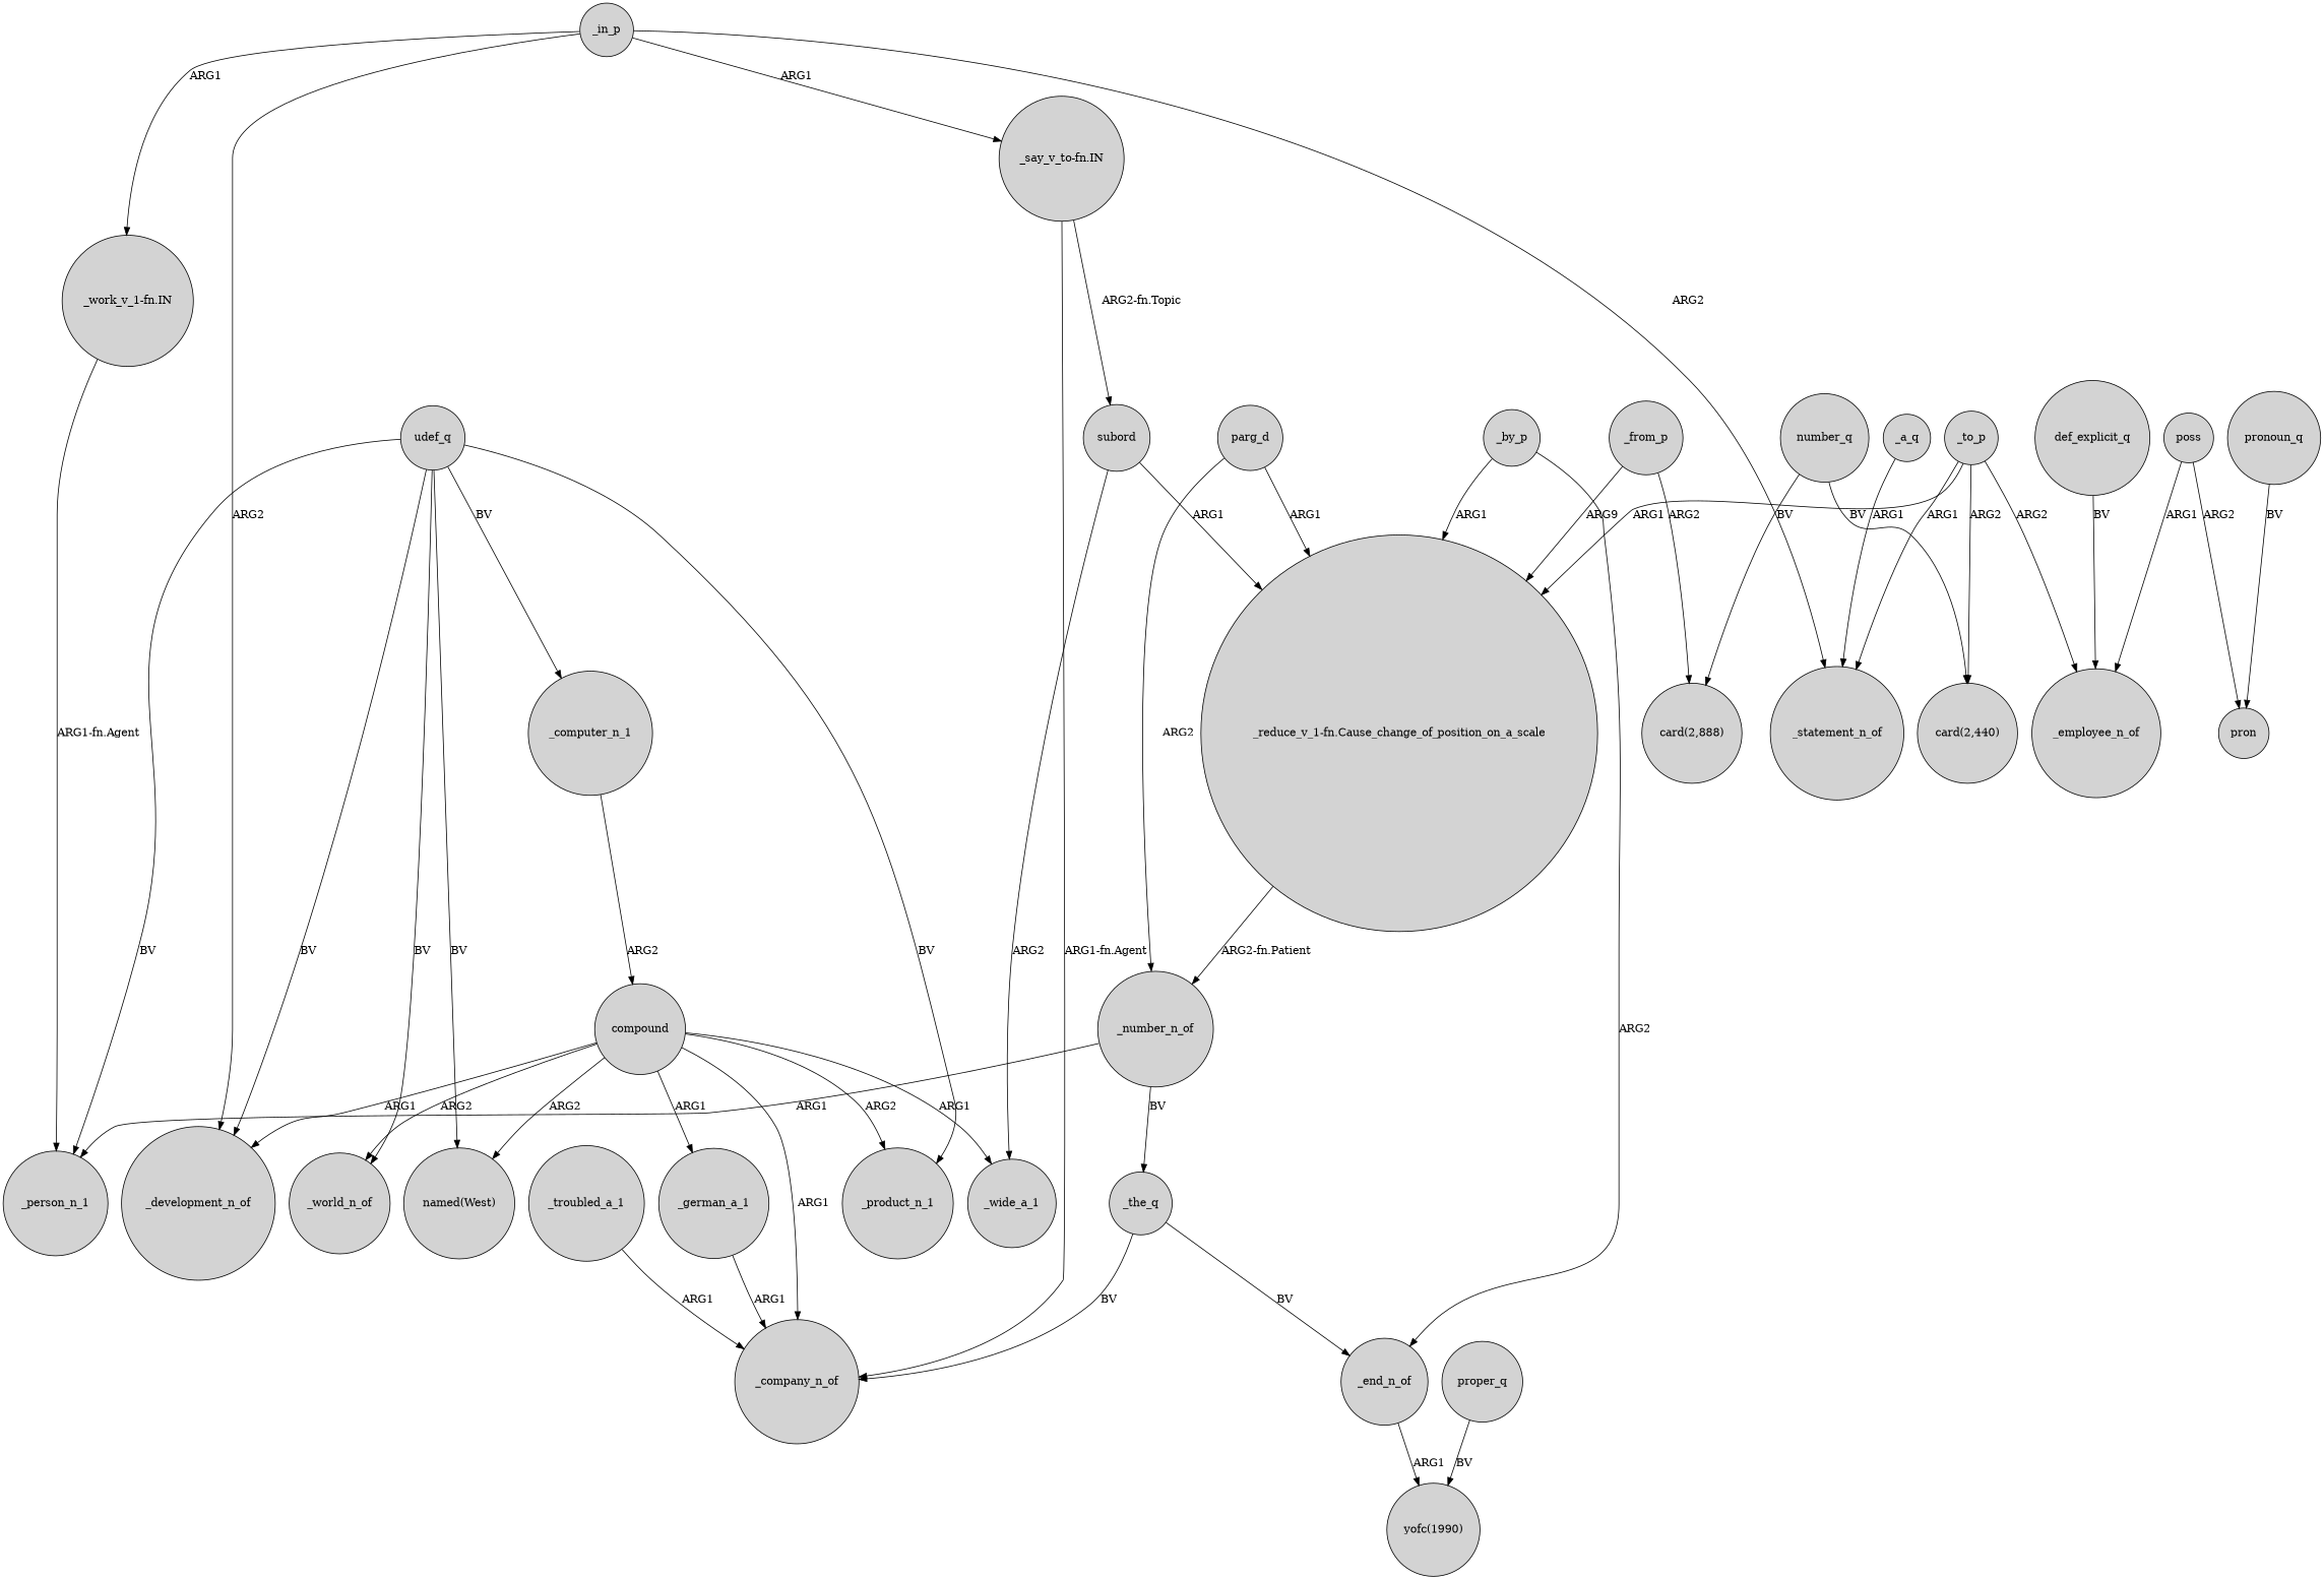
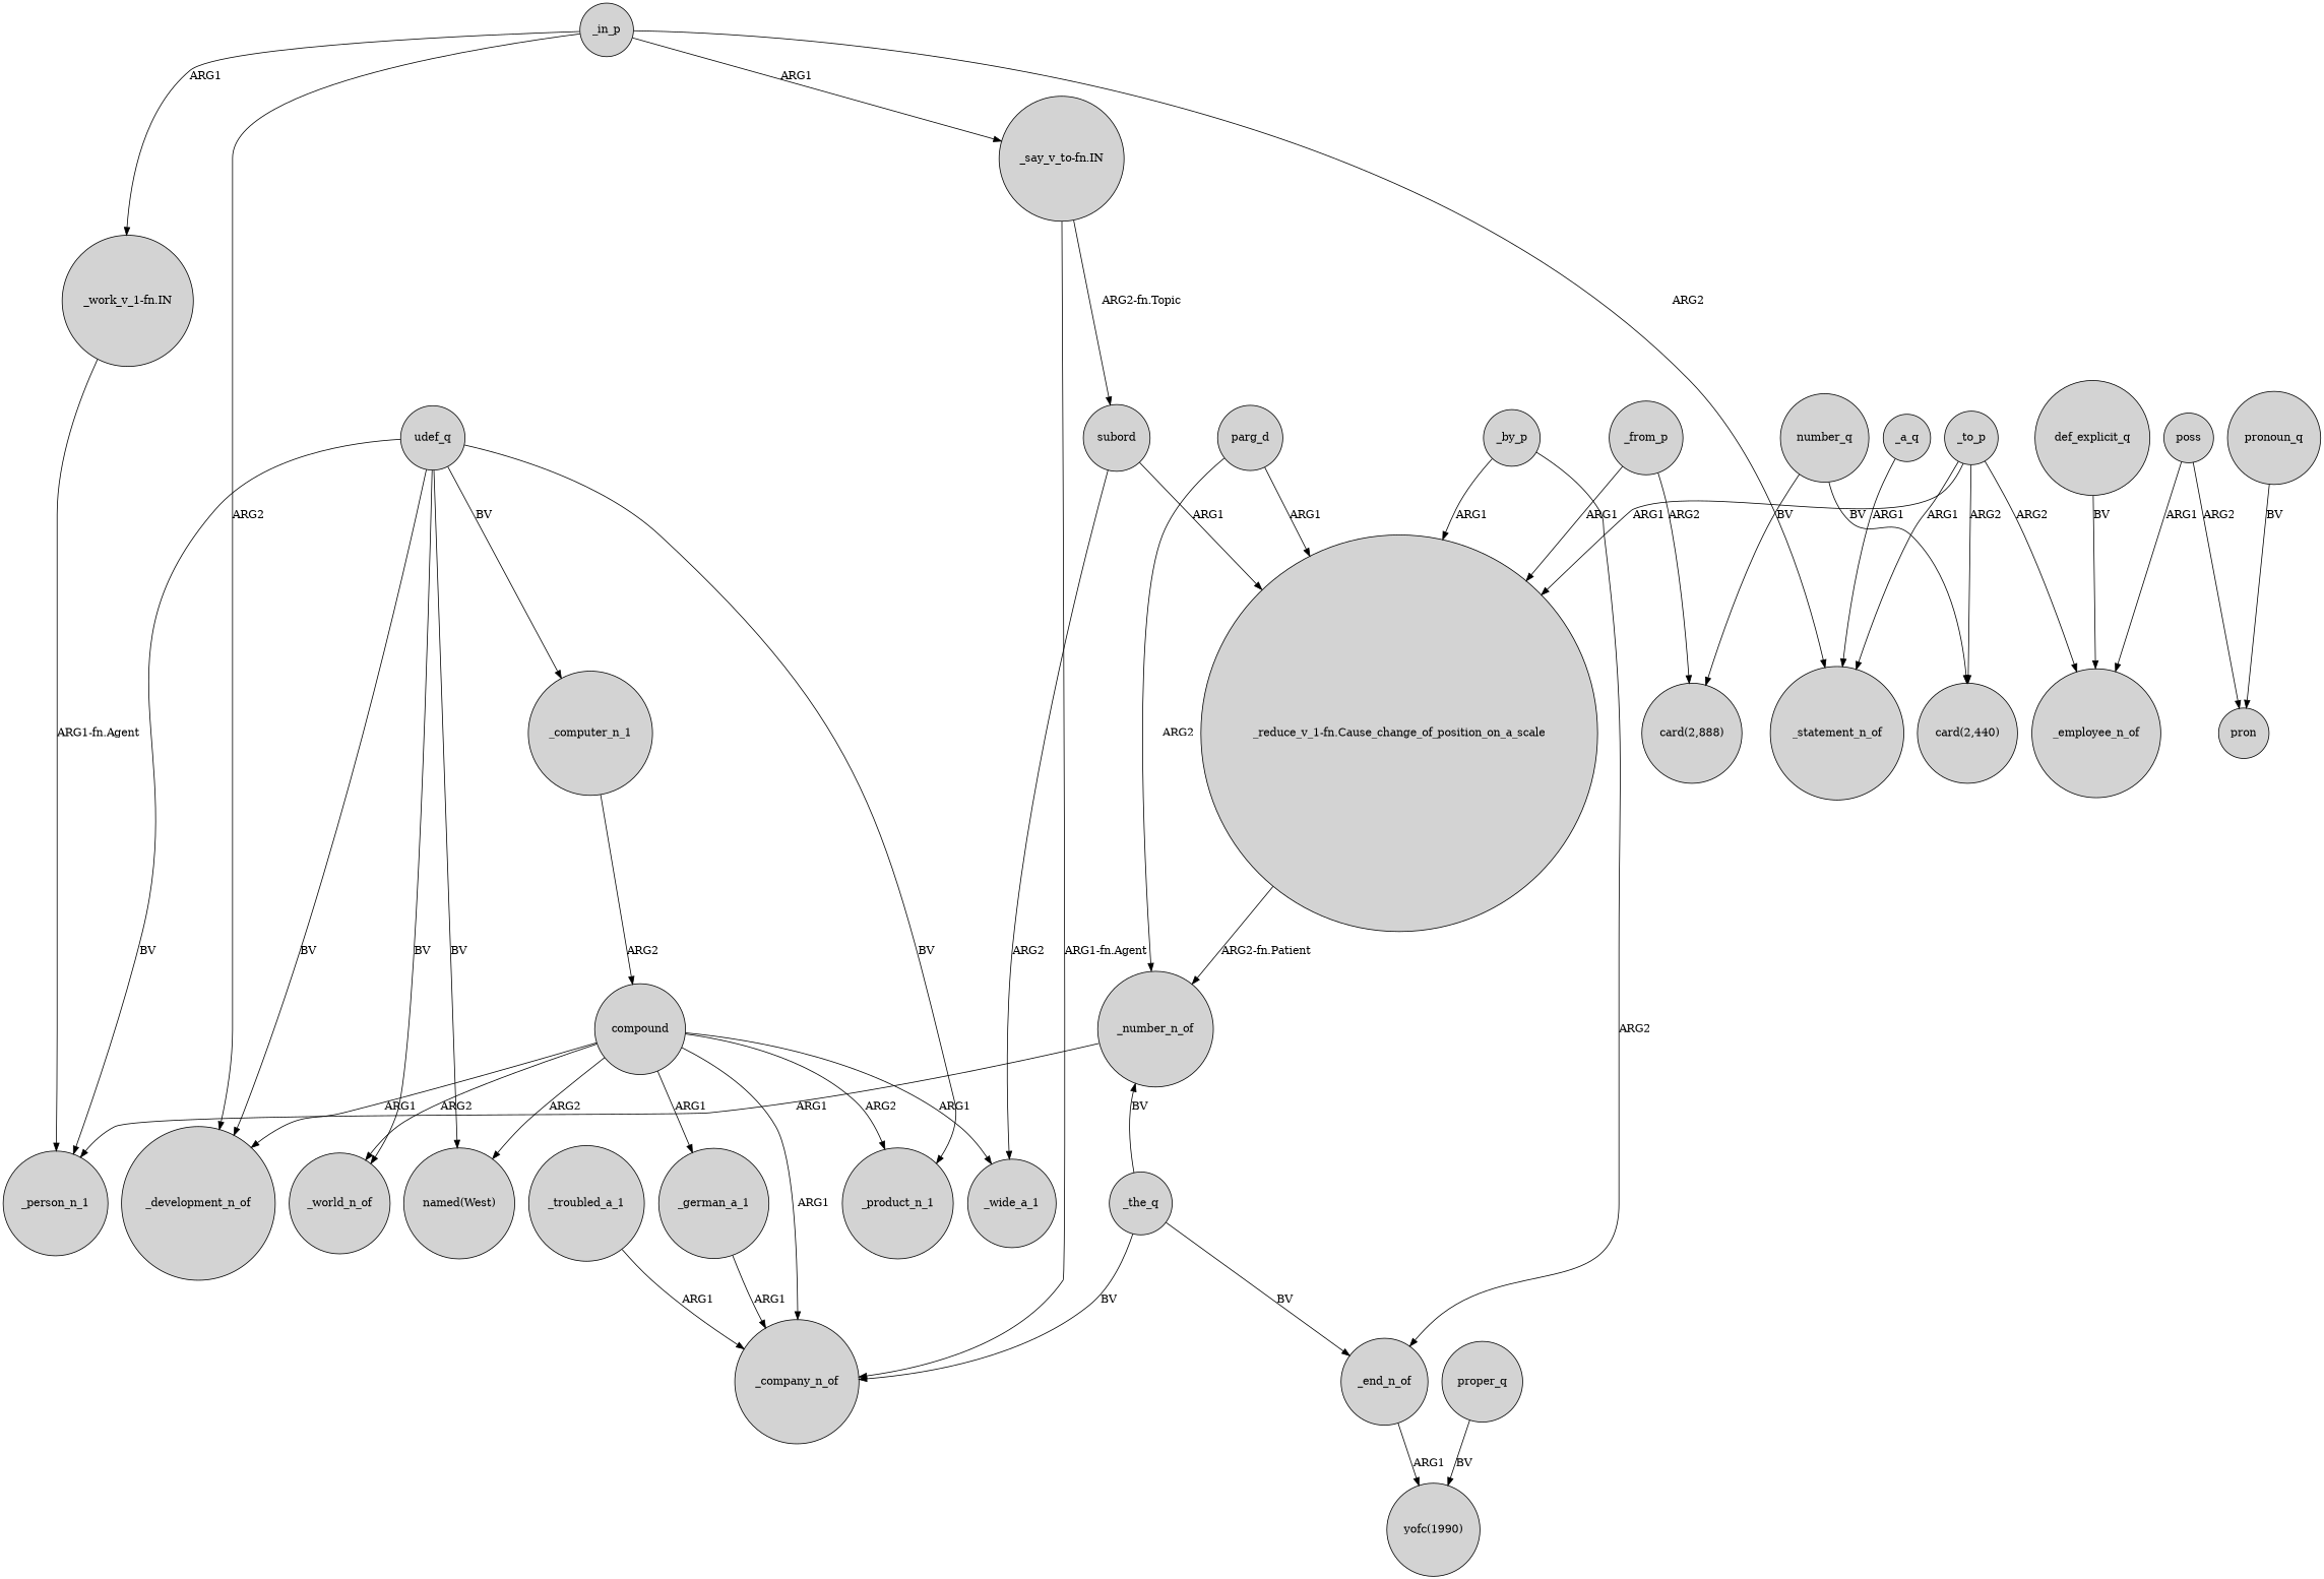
  digraph {
    node [shape=circle style=filled]
    _by_p
    "_reduce_v_1-fn.Cause_change_of_position_on_a_scale"
    _end_n_of
    _number_n_of
    "yofc(1990)"
    _person_n_1
    compound
    "named(West)"
    _world_n_of
    _product_n_1
    _development_n_of
    _company_n_of
    _wide_a_1
    _german_a_1
    _computer_n_1
    poss
    pron
    _employee_n_of
    _in_p
    "_say_v_to-fn.IN"
    _statement_n_of
    "_work_v_1-fn.IN"
    subord
    _from_p
    "card(2,888)"
    _the_q
    _a_q
    udef_q
    number_q
    "card(2,440)"
    proper_q
    _troubled_a_1
    def_explicit_q
    pronoun_q
    _to_p
    parg_d
    _by_p -> "_reduce_v_1-fn.Cause_change_of_position_on_a_scale" [label=ARG1]
    _by_p -> _end_n_of [label=ARG2]
    "_reduce_v_1-fn.Cause_change_of_position_on_a_scale" -> _number_n_of [label="ARG2-fn.Patient"]
    _end_n_of -> "yofc(1990)" [label=ARG1]
    _number_n_of -> _person_n_1 [label=ARG1]
    compound -> "named(West)" [label=ARG2]
    compound -> _world_n_of [label=ARG2]
    compound -> _product_n_1 [label=ARG2]
    compound -> _development_n_of [label=ARG1]
    compound -> _company_n_of [label=ARG1]
    compound -> _wide_a_1 [label=ARG1]
    compound -> _german_a_1 [label=ARG1]
    _german_a_1 -> _company_n_of [label=ARG1]
    _computer_n_1 -> compound [label=ARG2]
    poss -> pron [label=ARG2]
    poss -> _employee_n_of [label=ARG1]
    _in_p -> _development_n_of [label=ARG2]
    _in_p -> "_say_v_to-fn.IN" [label=ARG1]
    _in_p -> _statement_n_of [label=ARG2]
    _in_p -> "_work_v_1-fn.IN" [label=ARG1]
    "_say_v_to-fn.IN" -> _company_n_of [label="ARG1-fn.Agent"]
    "_say_v_to-fn.IN" -> subord [label="ARG2-fn.Topic"]
    "_work_v_1-fn.IN" -> _person_n_1 [label="ARG1-fn.Agent"]
    subord -> "_reduce_v_1-fn.Cause_change_of_position_on_a_scale" [label=ARG1]
    subord -> _wide_a_1 [label=ARG2]
-   _from_p -> "_reduce_v_1-fn.Cause_change_of_position_on_a_scale" [label=ARG9]
+   _from_p -> "_reduce_v_1-fn.Cause_change_of_position_on_a_scale" [label=ARG1]
    _from_p -> "card(2,888)" [label=ARG2]
    _the_q -> _end_n_of [label=BV]
-   _number_n_of -> _the_q [label=BV]
+   _the_q -> _number_n_of [label=BV]
    _the_q -> _company_n_of [label=BV]
    _a_q -> _statement_n_of [label=ARG1]
    udef_q -> _person_n_1 [label=BV]
    udef_q -> "named(West)" [label=BV]
    udef_q -> _world_n_of [label=BV]
    udef_q -> _product_n_1 [label=BV]
    udef_q -> _development_n_of [label=BV]
    udef_q -> _computer_n_1 [label=BV]
    number_q -> "card(2,888)" [label=BV]
    number_q -> "card(2,440)" [label=BV]
    proper_q -> "yofc(1990)" [label=BV]
    _troubled_a_1 -> _company_n_of [label=ARG1]
    def_explicit_q -> _employee_n_of [label=BV]
    pronoun_q -> pron [label=BV]
    _to_p -> "_reduce_v_1-fn.Cause_change_of_position_on_a_scale" [label=ARG1]
    _to_p -> _employee_n_of [label=ARG2]
    _to_p -> _statement_n_of [label=ARG1]
    _to_p -> "card(2,440)" [label=ARG2]
    parg_d -> "_reduce_v_1-fn.Cause_change_of_position_on_a_scale" [label=ARG1]
    parg_d -> _number_n_of [label=ARG2]
  }
